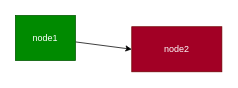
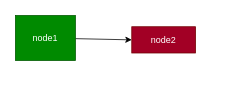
  <mxCell id="0" />
  <mxCell id="1" parent="0" />
  <mxCell id="2" style="edgeStyle=none;html=1;entryX=0;entryY=0.5;entryDx=0;entryDy=0;" edge="1" parent="1" source="3" target="4"><mxGeometry relative="1" as="geometry" /></mxCell>
  <mxCell id="3" value="node1" style="rounded=0;whiteSpace=wrap;html=1;fillColor=#008a00;fontColor=#ffffff;strokeColor=#005700;" vertex="1" parent="1"><mxGeometry x="20" y="20" width="80" height="60" as="geometry" /></mxCell>
- <mxCell id="4" value="node2" style="rounded=0;whiteSpace=wrap;html=1;fillColor=#a20025;fontColor=#ffffff;strokeColor=#6F0000;" vertex="1" parent="1"><mxGeometry x="175" y="35" width="120" height="60" as="geometry" /></mxCell>
+ <mxCell id="4" value="node2" style="rounded=0;whiteSpace=wrap;html=1;fillColor=#a20025;fontColor=#ffffff;strokeColor=#6F0000;" vertex="1" parent="1"><mxGeometry x="175" y="35" width="85" height="35" as="geometry" /></mxCell>
